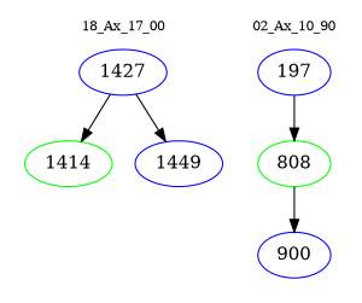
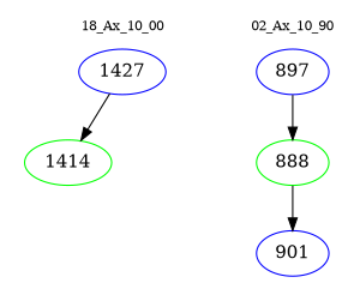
  digraph {
    node [color=blue]
    edge [color=black]
    n1 [label=1427]
    n2 [color=green label=1414]
-   n3 [label=1449]
-   n4 [label=197]
-   n5 [color=green label=808]
-   n6 [label=900]
+   n4 [label=897]
+   n5 [color=green label=888]
+   n6 [label=901]
    subgraph cluster_1 {
      color=white
      fontsize=10
-     label="18_Ax_17_00"
+     label="18_Ax_10_00"
      n1
      n2
-     n3
    }
    subgraph cluster_2 {
      color=white
      fontsize=10
      label="02_Ax_10_90"
      n4
      n5
      n6
    }
    n1 -> n2
-   n1 -> n3
    n4 -> n5
    n5 -> n6
  }
